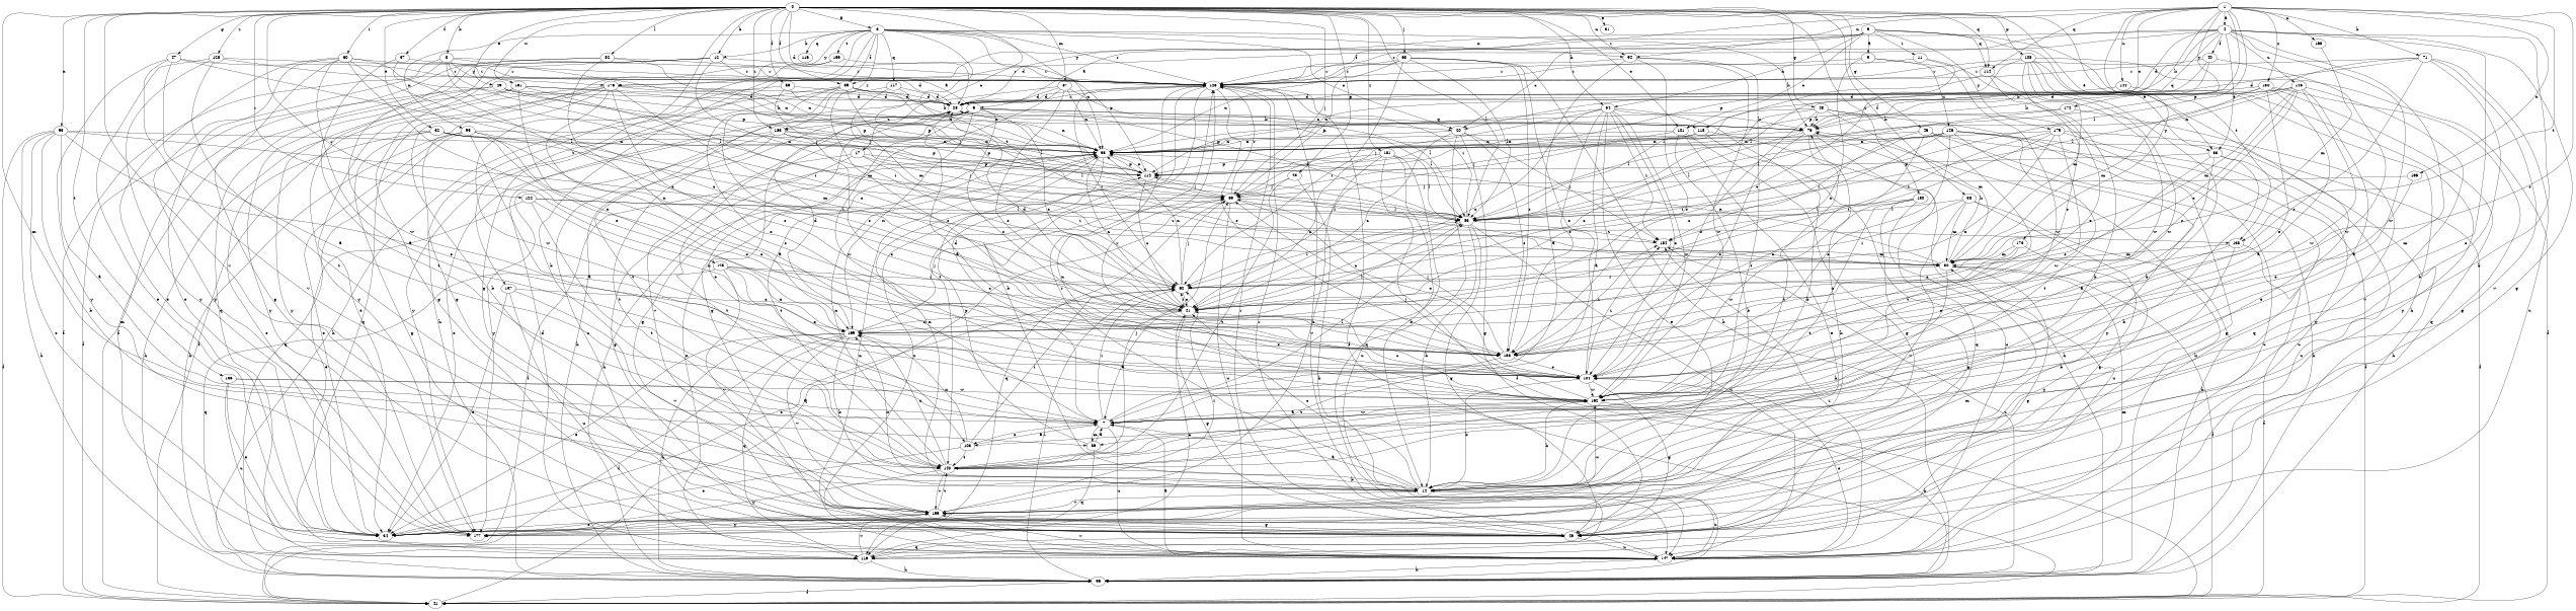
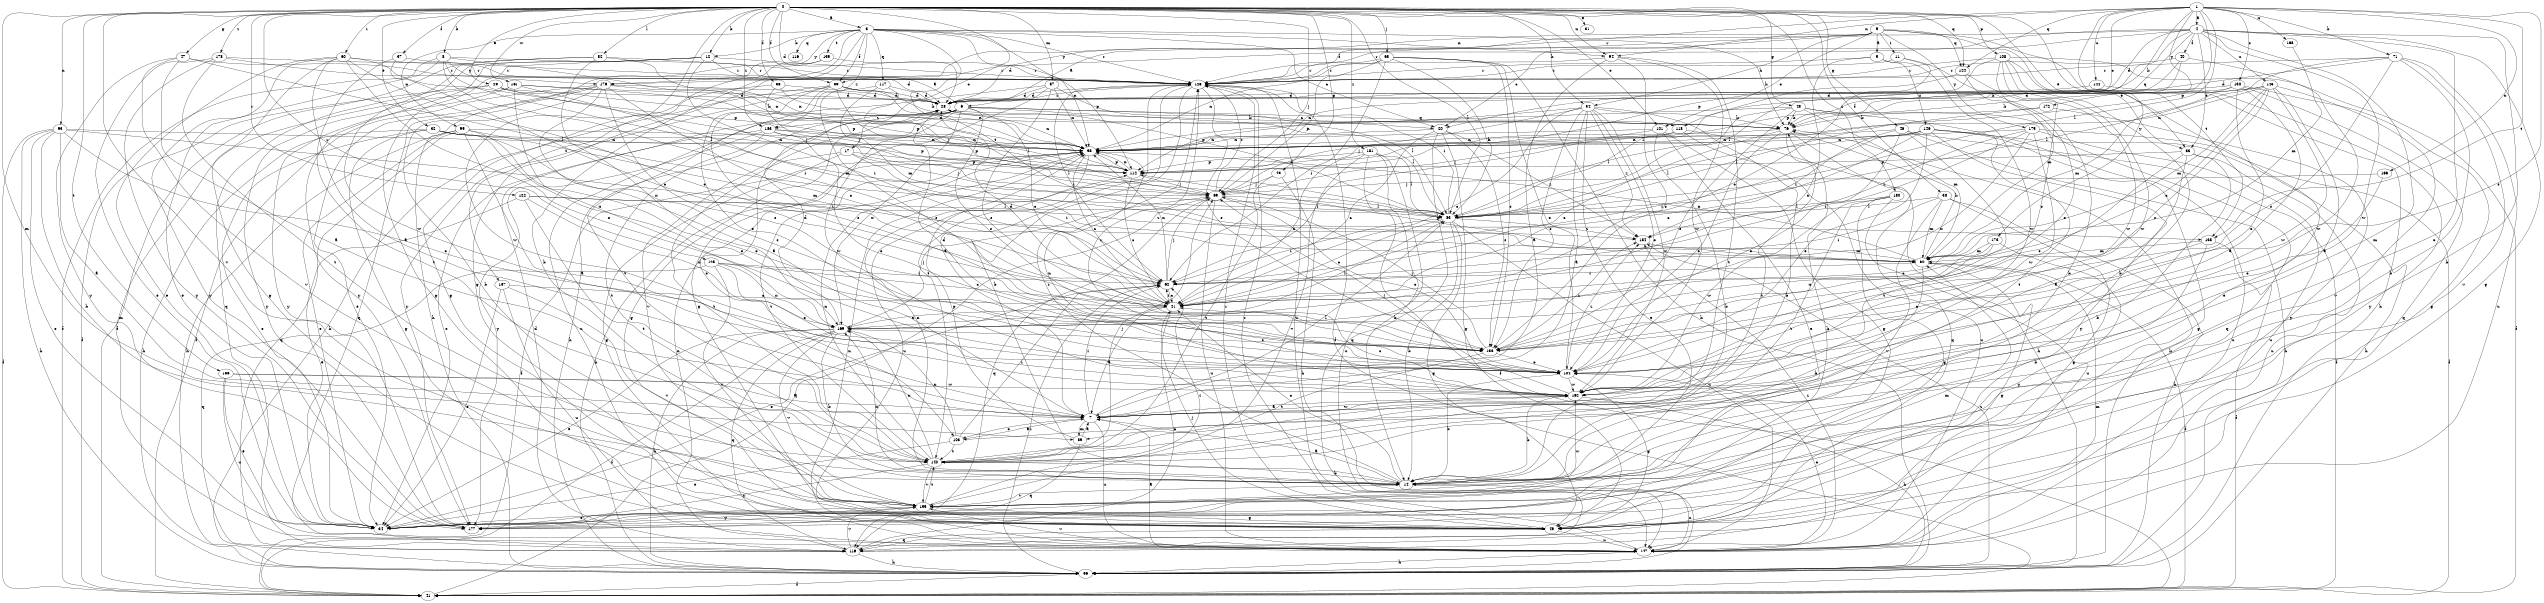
  strict digraph {
    0
    3
    8
    12
    17
    28
    29
    31
    32
    33
    36
    37
    38
    39
    43
    46
    47
    48
    54
    60
    68
    69
    82
    83
    87
    89
    93
    94
    101
    108
-   114
+   114 [label=124]
    122
    125
    136
    137
    138
    155
    161
-   178 [label=128]
+   178
    180
    181
    183
    20
    76
    112
    126
    14
    49
    95
    98
    116
    117
    139
    176
    62
    34
    41
    6
    119
    177
    140
    147
    133
    56
    104
    7
    162
    21
    90
    184
    169
    1
    4
    71
    130
    144
    166
    168
    172
    173
    40
    103
    118
    145
    n85 [label=9]
    5
    n87 [label=11]
    175
    146
    0 -> 3 [label=a]
    0 -> 8 [label=b]
    0 -> 12 [label=b]
    0 -> 17 [label=c]
    0 -> 28 [label=d]
    0 -> 29 [label=e]
    0 -> 31 [label=e]
    0 -> 32 [label=e]
    0 -> 33 [label=e]
    0 -> 36 [label=f]
    0 -> 37 [label=f]
    0 -> 38 [label=f]
    0 -> 39 [label=f]
    0 -> 43 [label=g]
    0 -> 46 [label=g]
    0 -> 47 [label=g]
    0 -> 48 [label=g]
    0 -> 54 [label=h]
    0 -> 60 [label=i]
    0 -> 68 [label=j]
    0 -> 69 [label=j]
    0 -> 82 [label=l]
    0 -> 83 [label=l]
    0 -> 87 [label=m]
    0 -> 89 [label=m]
    0 -> 93 [label=n]
    0 -> 94 [label=n]
    0 -> 101 [label=o]
    0 -> 108 [label=p]
    0 -> 114 [label=q]
    0 -> 122 [label=r]
    0 -> 125 [label=r]
    0 -> 136 [label=t]
    0 -> 137 [label=t]
    0 -> 138 [label=t]
    0 -> 155 [label=v]
    0 -> 161 [label=w]
    0 -> 178 [label=z]
    0 -> 180 [label=z]
    0 -> 181 [label=z]
    0 -> 183 [label=z]
    3 -> 12 [label=b]
    3 -> 39 [label=f]
    3 -> 94 [label=n]
    3 -> 138 [label=t]
    3 -> 183 [label=z]
    3 -> 20 [label=c]
    3 -> 76 [label=k]
    3 -> 112 [label=p]
    3 -> 126 [label=r]
    3 -> 14 [label=b]
    3 -> 49 [label=g]
    3 -> 95 [label=n]
    3 -> 98 [label=n]
    3 -> 116 [label=q]
    3 -> 117 [label=q]
    3 -> 139 [label=t]
    3 -> 176 [label=y]
    8 -> 83 [label=l]
    8 -> 126 [label=r]
    8 -> 98 [label=n]
    8 -> 176 [label=y]
    8 -> 62 [label=i]
    8 -> 34 [label=e]
    8 -> 41 [label=f]
    12 -> 126 [label=r]
    12 -> 49 [label=g]
    12 -> 62 [label=i]
    12 -> 6 [label=a]
    12 -> 119 [label=q]
    12 -> 177 [label=y]
    17 -> 69 [label=j]
    17 -> 112 [label=p]
    17 -> 49 [label=g]
    17 -> 62 [label=i]
    17 -> 140 [label=t]
    28 -> 76 [label=k]
    28 -> 126 [label=r]
    28 -> 98 [label=n]
    28 -> 147 [label=u]
    29 -> 28 [label=d]
    29 -> 69 [label=j]
    29 -> 76 [label=k]
    29 -> 41 [label=f]
    29 -> 177 [label=y]
    32 -> 112 [label=p]
    32 -> 49 [label=g]
    32 -> 98 [label=n]
    32 -> 34 [label=e]
    32 -> 133 [label=s]
    32 -> 56 [label=h]
    32 -> 104 [label=o]
    33 -> 112 [label=p]
    33 -> 14 [label=b]
    33 -> 147 [label=u]
    33 -> 133 [label=s]
    33 -> 7 [label=a]
    36 -> 28 [label=d]
    36 -> 69 [label=j]
    36 -> 98 [label=n]
    36 -> 162 [label=w]
    37 -> 126 [label=r]
    37 -> 140 [label=t]
    37 -> 21 [label=c]
    38 -> 83 [label=l]
    38 -> 155 [label=v]
    38 -> 49 [label=g]
    38 -> 62 [label=i]
    38 -> 56 [label=h]
    38 -> 90 [label=m]
    39 -> 28 [label=d]
    39 -> 83 [label=l]
    39 -> 76 [label=k]
    39 -> 98 [label=n]
    39 -> 177 [label=y]
    39 -> 133 [label=s]
    39 -> 56 [label=h]
    39 -> 104 [label=o]
    43 -> 69 [label=j]
    43 -> 140 [label=t]
    43 -> 56 [label=h]
    46 -> 98 [label=n]
    46 -> 41 [label=f]
    46 -> 140 [label=t]
    46 -> 56 [label=h]
    46 -> 104 [label=o]
    46 -> 184 [label=z]
    47 -> 83 [label=l]
    47 -> 155 [label=v]
    47 -> 126 [label=r]
    47 -> 177 [label=y]
    47 -> 7 [label=a]
    48 -> 83 [label=l]
    48 -> 76 [label=k]
    48 -> 98 [label=n]
    48 -> 119 [label=q]
    48 -> 140 [label=t]
    48 -> 133 [label=s]
    48 -> 90 [label=m]
    54 -> 69 [label=j]
    54 -> 76 [label=k]
    54 -> 112 [label=p]
    54 -> 14 [label=b]
    54 -> 34 [label=e]
    54 -> 133 [label=s]
    54 -> 104 [label=o]
    54 -> 7 [label=a]
    54 -> 162 [label=w]
    54 -> 21 [label=c]
    54 -> 184 [label=z]
    60 -> 112 [label=p]
    60 -> 126 [label=r]
    60 -> 49 [label=g]
    60 -> 34 [label=e]
    60 -> 177 [label=y]
    60 -> 104 [label=o]
    60 -> 7 [label=a]
    60 -> 21 [label=c]
    68 -> 69 [label=j]
    68 -> 83 [label=l]
    68 -> 126 [label=r]
    68 -> 98 [label=n]
    68 -> 62 [label=i]
    68 -> 133 [label=s]
    68 -> 56 [label=h]
    68 -> 104 [label=o]
    69 -> 83 [label=l]
    69 -> 126 [label=r]
    69 -> 119 [label=q]
    69 -> 147 [label=u]
    69 -> 104 [label=o]
    82 -> 126 [label=r]
    82 -> 98 [label=n]
    82 -> 41 [label=f]
    82 -> 162 [label=w]
    82 -> 169 [label=x]
    83 -> 28 [label=d]
    83 -> 126 [label=i]
    83 -> 14 [label=b]
    83 -> 49 [label=g]
    83 -> 62 [label=i]
    83 -> 147 [label=u]
    83 -> 21 [label=c]
    83 -> 184 [label=z]
    87 -> 28 [label=d]
    87 -> 83 [label=l]
    87 -> 49 [label=g]
    87 -> 98 [label=n]
    87 -> 140 [label=t]
    87 -> 133 [label=s]
    89 -> 112 [label=p]
    89 -> 119 [label=q]
    89 -> 7 [label=a]
    93 -> 14 [label=b]
    93 -> 98 [label=n]
    93 -> 62 [label=i]
    93 -> 34 [label=e]
    93 -> 41 [label=f]
    93 -> 56 [label=h]
    93 -> 104 [label=o]
    93 -> 7 [label=a]
    94 -> 126 [label=r]
    94 -> 140 [label=t]
    94 -> 133 [label=s]
    94 -> 7 [label=a]
    94 -> 162 [label=w]
    101 -> 69 [label=j]
    101 -> 14 [label=b]
    101 -> 49 [label=g]
    101 -> 98 [label=n]
    101 -> 34 [label=e]
    108 -> 83 [label=l]
    108 -> 126 [label=r]
    108 -> 14 [label=b]
    108 -> 34 [label=e]
    108 -> 41 [label=f]
    108 -> 133 [label=s]
    108 -> 162 [label=w]
    108 -> 90 [label=m]
    114 -> 83 [label=l]
    114 -> 104 [label=o]
    114 -> 162 [label=w]
    122 -> 83 [label=l]
    122 -> 34 [label=e]
    122 -> 140 [label=t]
    122 -> 184 [label=z]
    122 -> 169 [label=x]
    125 -> 155 [label=v]
    125 -> 62 [label=i]
    125 -> 119 [label=q]
    125 -> 104 [label=o]
    125 -> 21 [label=c]
    125 -> 169 [label=x]
    136 -> 34 [label=e]
    136 -> 147 [label=u]
    136 -> 7 [label=a]
    136 -> 162 [label=w]
    137 -> 155 [label=v]
    137 -> 34 [label=e]
    137 -> 147 [label=u]
    137 -> 21 [label=c]
    138 -> 14 [label=b]
    138 -> 41 [label=f]
    138 -> 104 [label=o]
    138 -> 90 [label=m]
    155 -> 49 [label=g]
    155 -> 62 [label=i]
    155 -> 34 [label=e]
    155 -> 177 [label=y]
    155 -> 140 [label=t]
    155 -> 162 [label=w]
    161 -> 28 [label=d]
    161 -> 112 [label=p]
    161 -> 177 [label=y]
    161 -> 147 [label=m]
    161 -> 90 [label=m]
    161 -> 169 [label=x]
    178 -> 28 [label=d]
    178 -> 126 [label=r]
    178 -> 34 [label=e]
    178 -> 177 [label=y]
    178 -> 140 [label=t]
    180 -> 83 [label=l]
    180 -> 49 [label=g]
    180 -> 140 [label=t]
    180 -> 147 [label=u]
    180 -> 162 [label=w]
    181 -> 83 [label=l]
    181 -> 155 [label=v]
    181 -> 112 [label=p]
    181 -> 14 [label=b]
    181 -> 41 [label=f]
    181 -> 147 [label=u]
    181 -> 21 [label=c]
    183 -> 83 [label=l]
    183 -> 112 [label=p]
    183 -> 98 [label=n]
    183 -> 34 [label=e]
    183 -> 177 [label=y]
    183 -> 140 [label=t]
    183 -> 104 [label=o]
    20 -> 49 [label=g]
    20 -> 98 [label=n]
    20 -> 119 [label=q]
    20 -> 133 [label=s]
    20 -> 21 [label=c]
    20 -> 184 [label=z]
    76 -> 98 [label=n]
    76 -> 119 [label=q]
    76 -> 140 [label=t]
    76 -> 104 [label=o]
    76 -> 21 [label=c]
    112 -> 69 [label=j]
    112 -> 98 [label=n]
    112 -> 21 [label=c]
    126 -> 28 [label=d]
    126 -> 14 [label=b]
    126 -> 62 [label=i]
    126 -> 41 [label=f]
    126 -> 140 [label=t]
    126 -> 147 [label=u]
    126 -> 133 [label=s]
    126 -> 7 [label=a]
    14 -> 155 [label=v]
    14 -> 126 [label=r]
    14 -> 98 [label=n]
    14 -> 147 [label=u]
    14 -> 7 [label=a]
    14 -> 21 [label=c]
    14 -> 169 [label=x]
    49 -> 126 [label=r]
    49 -> 119 [label=q]
    49 -> 147 [label=u]
    95 -> 98 [label=n]
    95 -> 34 [label=e]
    95 -> 119 [label=q]
    95 -> 56 [label=h]
    95 -> 104 [label=o]
    95 -> 7 [label=a]
    95 -> 90 [label=m]
    98 -> 112 [label=p]
    98 -> 41 [label=f]
    98 -> 140 [label=t]
    98 -> 147 [label=u]
    98 -> 56 [label=h]
    98 -> 21 [label=c]
    117 -> 28 [label=d]
    117 -> 69 [label=j]
    117 -> 133 [label=s]
    117 -> 90 [label=m]
    139 -> 126 [label=r]
    139 -> 49 [label=g]
    139 -> 56 [label=h]
    176 -> 28 [label=d]
    176 -> 112 [label=p]
    176 -> 14 [label=b]
    176 -> 34 [label=e]
    176 -> 41 [label=f]
    176 -> 119 [label=q]
    176 -> 133 [label=s]
    176 -> 7 [label=a]
    176 -> 21 [label=c]
    62 -> 69 [label=j]
    62 -> 98 [label=n]
    62 -> 34 [label=e]
    62 -> 21 [label=c]
    34 -> 76 [label=k]
    34 -> 90 [label=m]
    41 -> 69 [label=j]
    6 -> 83 [label=l]
    6 -> 155 [label=v]
    6 -> 183 [label=z]
    6 -> 20 [label=c]
    6 -> 49 [label=g]
    6 -> 133 [label=s]
    6 -> 56 [label=h]
    6 -> 162 [label=w]
    6 -> 21 [label=c]
    6 -> 169 [label=x]
    6 -> 103 [label=o]
    6 -> 118 [label=q]
    119 -> 28 [label=d]
    119 -> 155 [label=v]
    119 -> 98 [label=n]
    119 -> 56 [label=h]
    119 -> 21 [label=c]
    140 -> 69 [label=j]
    140 -> 155 [label=v]
    140 -> 14 [label=b]
    140 -> 98 [label=n]
    140 -> 177 [label=y]
    140 -> 169 [label=x]
    147 -> 155 [label=v]
    147 -> 126 [label=r]
    147 -> 98 [label=n]
    147 -> 56 [label=h]
    147 -> 104 [label=o]
    147 -> 7 [label=a]
    147 -> 90 [label=m]
    147 -> 184 [label=z]
    133 -> 69 [label=j]
    133 -> 140 [label=t]
    133 -> 104 [label=o]
    133 -> 184 [label=z]
    56 -> 76 [label=k]
    56 -> 62 [label=i]
    56 -> 41 [label=f]
    56 -> 184 [label=z]
    104 -> 28 [label=d]
    104 -> 14 [label=b]
    104 -> 49 [label=g]
    104 -> 162 [label=w]
    104 -> 184 [label=z]
    7 -> 83 [label=l]
    7 -> 89 [label=m]
    7 -> 62 [label=i]
    7 -> 147 [label=u]
    7 -> 162 [label=w]
    7 -> 103 [label=o]
    162 -> 69 [label=j]
    162 -> 126 [label=r]
    162 -> 14 [label=b]
    162 -> 98 [label=n]
    162 -> 56 [label=h]
    162 -> 7 [label=a]
    162 -> 21 [label=c]
    21 -> 28 [label=d]
-   21 -> 49 [label=g]
+   21 -> 49 [label=j]
    21 -> 62 [label=i]
    21 -> 7 [label=a]
    21 -> 169 [label=x]
    90 -> 76 [label=k]
    90 -> 112 [label=p]
    90 -> 14 [label=b]
    90 -> 49 [label=g]
    90 -> 98 [label=n]
    90 -> 62 [label=i]
    90 -> 41 [label=f]
    184 -> 90 [label=m]
    169 -> 28 [label=d]
    169 -> 69 [label=j]
    169 -> 83 [label=l]
    169 -> 155 [label=v]
    169 -> 14 [label=b]
    169 -> 34 [label=e]
    169 -> 41 [label=f]
    169 -> 119 [label=q]
    169 -> 133 [label=s]
    169 -> 56 [label=h]
    1 -> 83 [label=l]
    1 -> 94 [label=n]
    1 -> 114 [label=q]
    1 -> 138 [label=t]
    1 -> 20 [label=c]
    1 -> 76 [label=k]
    1 -> 112 [label=p]
    1 -> 126 [label=r]
    1 -> 133 [label=s]
    1 -> 4 [label=a]
    1 -> 71 [label=k]
    1 -> 130 [label=s]
    1 -> 144 [label=u]
    1 -> 166 [label=x]
    1 -> 168 [label=x]
    1 -> 172 [label=y]
    1 -> 173 [label=y]
    4 -> 28 [label=d]
    4 -> 33 [label=e]
    4 -> 39 [label=f]
    4 -> 89 [label=m]
    4 -> 112 [label=p]
    4 -> 126 [label=r]
    4 -> 14 [label=b]
    4 -> 49 [label=g]
    4 -> 176 [label=y]
    4 -> 162 [label=w]
    4 -> 40 [label=f]
    4 -> 103 [label=o]
    4 -> 118 [label=q]
    4 -> 145 [label=u]
    71 -> 28 [label=d]
    71 -> 83 [label=l]
    71 -> 155 [label=v]
    71 -> 126 [label=r]
    71 -> 14 [label=b]
    71 -> 147 [label=u]
    71 -> 133 [label=s]
    130 -> 28 [label=d]
    130 -> 49 [label=g]
    130 -> 98 [label=n]
    130 -> 119 [label=q]
    130 -> 104 [label=o]
    130 -> 7 [label=a]
    130 -> 90 [label=m]
    144 -> 28 [label=d]
    144 -> 177 [label=y]
    166 -> 69 [label=j]
    166 -> 104 [label=o]
    168 -> 90 [label=m]
    172 -> 83 [label=l]
    172 -> 76 [label=k]
    172 -> 177 [label=y]
    173 -> 177 [label=y]
    173 -> 21 [label=c]
    173 -> 90 [label=m]
    173 -> 169 [label=x]
    40 -> 76 [label=k]
    40 -> 112 [label=p]
    40 -> 126 [label=r]
    40 -> 162 [label=w]
    103 -> 62 [label=i]
    103 -> 34 [label=e]
    103 -> 140 [label=t]
    103 -> 7 [label=a]
    103 -> 169 [label=x]
    118 -> 98 [label=n]
    118 -> 62 [label=i]
    118 -> 147 [label=u]
    118 -> 56 [label=h]
    145 -> 28 [label=d]
    145 -> 155 [label=v]
    145 -> 76 [label=k]
    145 -> 98 [label=n]
    145 -> 133 [label=s]
    145 -> 7 [label=a]
    145 -> 162 [label=w]
    145 -> 21 [label=c]
    145 -> 90 [label=m]
    n85 -> 28 [label=d]
    n85 -> 33 [label=e]
    n85 -> 54 [label=h]
    n85 -> 101 [label=o]
    n85 -> 114 [label=q]
    n85 -> 20 [label=c]
    n85 -> 6 [label=a]
    n85 -> 56 [label=h]
    n85 -> 5 [label=a]
    n85 -> n87 [label=i]
    n85 -> 175 [label=y]
    5 -> 126 [label=r]
    5 -> 162 [label=w]
    5 -> 169 [label=x]
    5 -> 146 [label=u]
    n87 -> 126 [label=r]
    n87 -> 14 [label=b]
    n87 -> 21 [label=c]
    175 -> 98 [label=n]
    175 -> 62 [label=i]
    175 -> 41 [label=f]
    175 -> 147 [label=u]
    175 -> 162 [label=w]
    175 -> 184 [label=z]
    175 -> 169 [label=x]
    146 -> 83 [label=l]
    146 -> 49 [label=g]
    146 -> 98 [label=n]
    146 -> 62 [label=i]
    146 -> 177 [label=y]
    146 -> 147 [label=u]
    146 -> 56 [label=h]
    146 -> 104 [label=o]
    146 -> 21 [label=c]
  }
